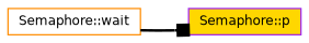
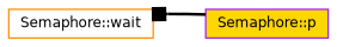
  digraph {
    rankdir=LR
    node [fontname=Helvetica fontsize=10 shape=record style=filled]
    n1 [color=darkorange fillcolor=white fontcolor=black height=0.2 label="Semaphore::wait" width=0.4]
    n2 [color=purple height=0.2 label="Semaphore::p" width=0.4 fillcolor=gold]
-   n1 -> n2 [color=black fontname=Helvetica fontsize=10 labelfontname=Helvetica labelfontsize=10 style=bold arrowhead=box]
+   n2 -> n1 [color=black fontname=Helvetica fontsize=10 labelfontname=Helvetica labelfontsize=10 style=bold arrowhead=box]
  }
